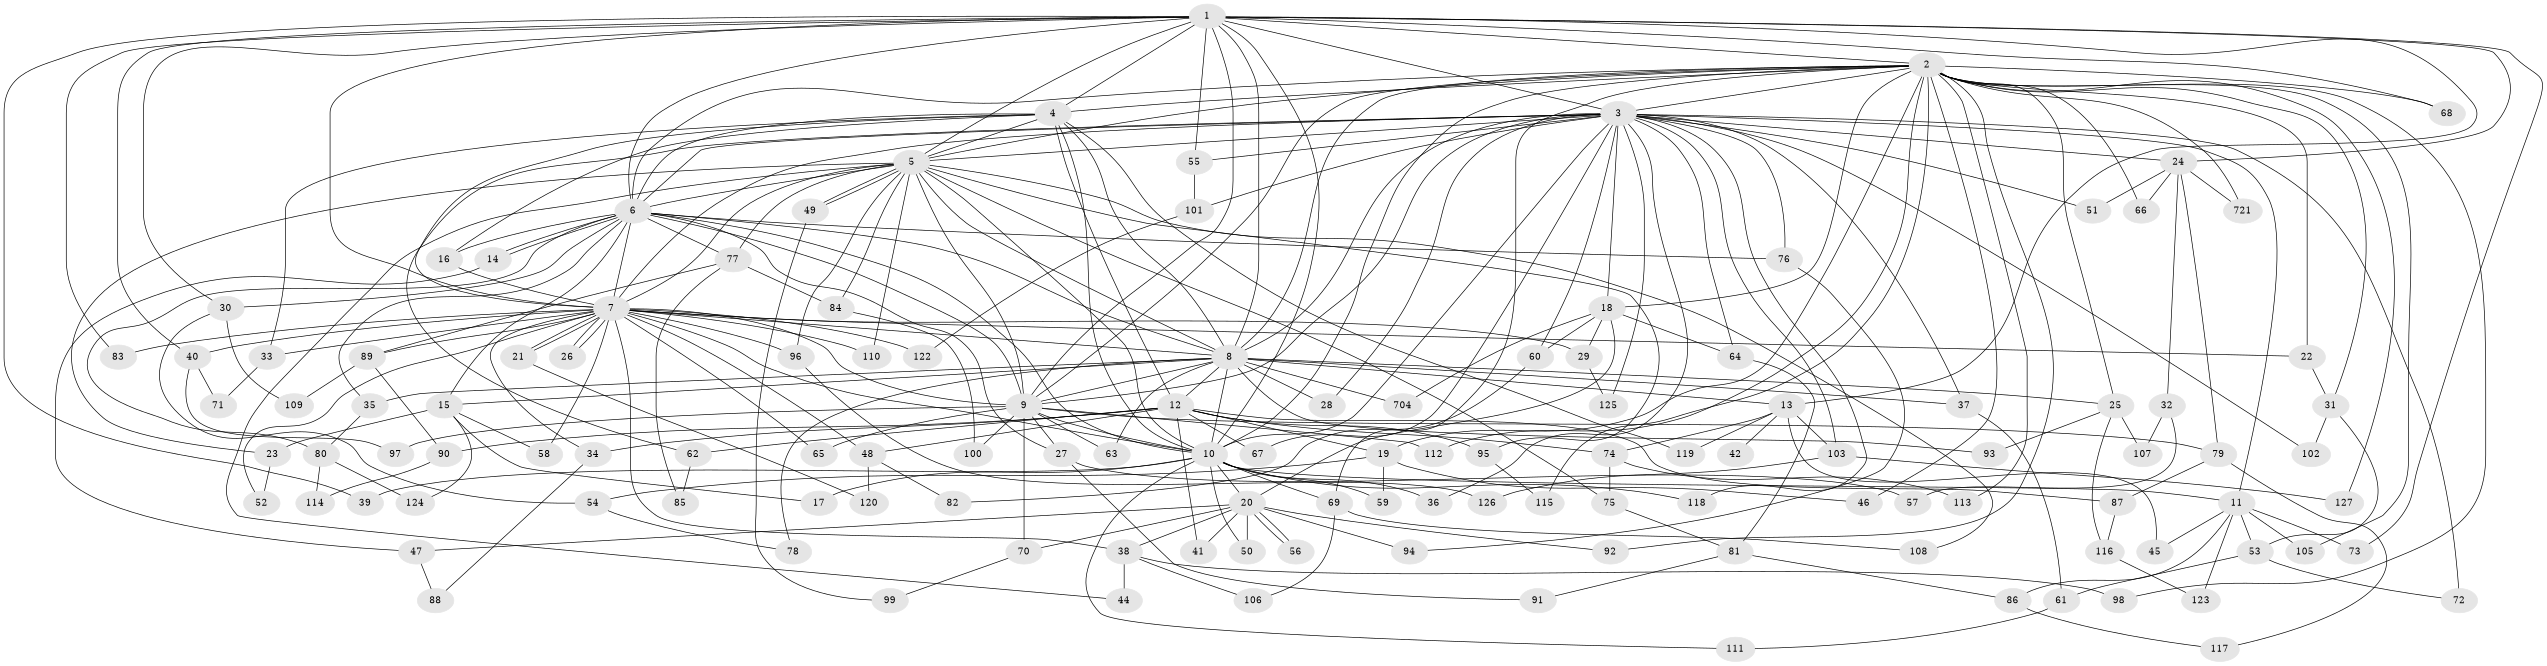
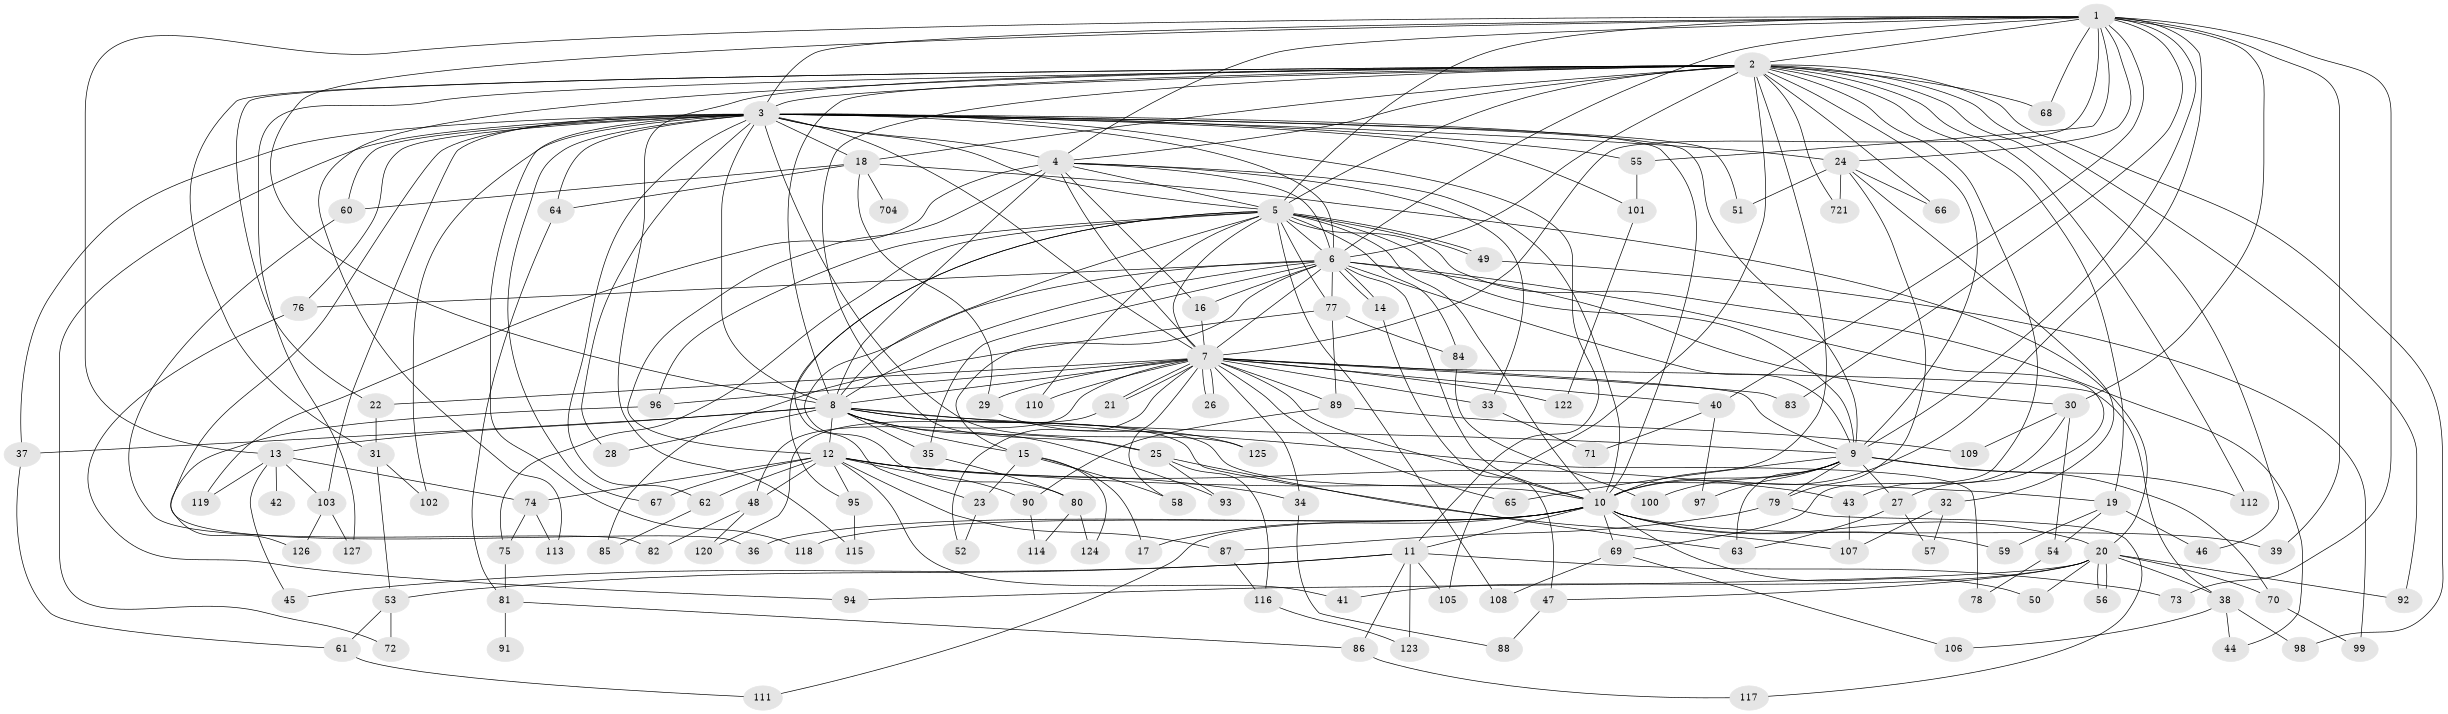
  graph {
    node [color=gray90 style=filled]
    1
    2
    3
    4
    5
    6
    7
    8
    9
    10
    13
    24
    30
    39
    40
    55
    68
    73
    83
    18
    19
    22
    25
    31
    46
    66
    69
    92
    98
    105
    112
    113
    115
    n34 [label=721]
    127
    11
    28
    36
    37
    51
    60
    62
    64
    67
    72
    76
    101
    102
    103
    118
    125
    12
    16
    33
    119
    23
    44
    49
    75
    77
    84
    95
    96
    108
    110
    14
    15
    27
    35
    80
    21
    26
    29
    34
    38
    48
    52
    58
    65
    89
    122
    63
    78
    93
    n85 [label=704]
    70
    79
    97
    100
    17
    20
    50
    59
    111
    45
    74
    42
    32
+   43
    54
    109
    71
    116
    107
    53
    106
    86
    123
    61
    82
    85
    81
    94
    126
    41
    87
    90
    99
    47
    124
    57
    91
    114
    120
    88
    117
    56
    1 -- 2
    1 -- 3
    1 -- 4
    1 -- 5
    1 -- 6
    1 -- 7
    1 -- 8
    1 -- 9
    1 -- 10
    1 -- 13
    1 -- 24
    1 -- 30
    1 -- 39
    1 -- 40
    1 -- 55
    1 -- 68
    1 -- 73
    1 -- 83
    2 -- 3
    2 -- 4
    2 -- 5
    2 -- 6
    2 -- 8
    2 -- 9
    2 -- 10
    2 -- 68
    2 -- 18
    2 -- 19
    2 -- 22
    2 -- 25
    2 -- 31
    2 -- 46
    2 -- 66
    2 -- 69
    2 -- 92
    2 -- 98
    2 -- 105
    2 -- 112
    2 -- 113
    2 -- 115
    2 -- n34
    2 -- 127
+   3 -- 4
    3 -- 5
    3 -- 6
    3 -- 7
    3 -- 8
    3 -- 9
    3 -- 10
    3 -- 24
    3 -- 55
    3 -- 18
    3 -- 11
    3 -- 28
    3 -- 36
    3 -- 37
    3 -- 51
    3 -- 60
    3 -- 62
    3 -- 64
    3 -- 67
    3 -- 72
    3 -- 76
    3 -- 101
    3 -- 102
    3 -- 103
    3 -- 118
    3 -- 125
    4 -- 5
    4 -- 6
    4 -- 7
    4 -- 8
    4 -- 10
    4 -- 12
    4 -- 16
    4 -- 33
    4 -- 119
    5 -- 6
    5 -- 7
    5 -- 8
    5 -- 9
    5 -- 10
    5 -- 23
    5 -- 44
    5 -- 49
    5 -- 49
    5 -- 75
    5 -- 77
    5 -- 84
    5 -- 95
    5 -- 96
    5 -- 108
    5 -- 110
    6 -- 7
    6 -- 8
    6 -- 9
    6 -- 10
    6 -- 30
    6 -- 76
    6 -- 16
    6 -- 77
    6 -- 14
    6 -- 14
    6 -- 15
    6 -- 27
    6 -- 35
    6 -- 80
    7 -- 8
    7 -- 9
    7 -- 10
    7 -- 40
    7 -- 83
    7 -- 22
    7 -- 33
    7 -- 96
    7 -- 110
    7 -- 21
    7 -- 21
    7 -- 26
    7 -- 26
    7 -- 29
    7 -- 34
    7 -- 38
    7 -- 48
    7 -- 52
    7 -- 58
    7 -- 65
    7 -- 89
    7 -- 122
    8 -- 9
    8 -- 10
    8 -- 13
    8 -- 25
    8 -- 28
    8 -- 37
    8 -- 12
    8 -- 15
    8 -- 35
    8 -- 63
    8 -- 78
    8 -- 93
-   8 -- n85
    9 -- 10
    9 -- 112
    9 -- 27
    9 -- 65
    9 -- 63
    9 -- 70
    9 -- 79
    9 -- 97
    9 -- 100
    10 -- 39
    10 -- 69
    10 -- 11
    10 -- 36
    10 -- 118
    10 -- 17
    10 -- 20
    10 -- 50
    10 -- 59
    10 -- 111
    13 -- 103
    13 -- 119
    13 -- 45
    13 -- 74
    13 -- 42
    24 -- 66
    24 -- n34
    24 -- 51
    24 -- 79
    24 -- 32
+   30 -- 43
    30 -- 54
    30 -- 109
    40 -- 97
    40 -- 71
    55 -- 101
    18 -- 60
    18 -- 64
    18 -- 29
    18 -- n85
    18 -- 20
    19 -- 46
    19 -- 59
    19 -- 54
    22 -- 31
    25 -- 93
    25 -- 116
    25 -- 107
    31 -- 102
    31 -- 53
    69 -- 108
    69 -- 106
    11 -- 73
    11 -- 105
    11 -- 45
    11 -- 53
    11 -- 86
    11 -- 123
    37 -- 61
    60 -- 82
    62 -- 85
    64 -- 81
    76 -- 94
    101 -- 122
    103 -- 127
    103 -- 126
    12 -- 19
    12 -- 62
    12 -- 67
    12 -- 95
    12 -- 34
    12 -- 48
    12 -- 74
+   12 -- 43
    12 -- 41
    12 -- 87
    12 -- 90
    16 -- 7
    33 -- 71
    23 -- 52
    49 -- 99
    75 -- 81
    77 -- 84
    77 -- 89
    77 -- 85
    84 -- 100
    95 -- 115
    96 -- 126
    14 -- 47
    15 -- 23
    15 -- 58
    15 -- 17
    15 -- 124
    27 -- 57
-   27 -- 91
+   27 -- 63
    35 -- 80
    80 -- 124
    80 -- 114
    21 -- 120
    29 -- 125
    34 -- 88
    38 -- 98
    38 -- 44
    38 -- 106
    48 -- 82
    48 -- 120
    89 -- 109
    89 -- 90
    70 -- 99
    79 -- 87
    79 -- 117
    20 -- 92
    20 -- 38
    20 -- 70
    20 -- 50
    20 -- 94
    20 -- 41
    20 -- 47
    20 -- 56
    20 -- 56
    74 -- 113
    74 -- 75
    32 -- 107
    32 -- 57
+   43 -- 107
    54 -- 78
    116 -- 123
    53 -- 72
    53 -- 61
    86 -- 117
    61 -- 111
    81 -- 86
    81 -- 91
    87 -- 116
    90 -- 114
    47 -- 88
  }
